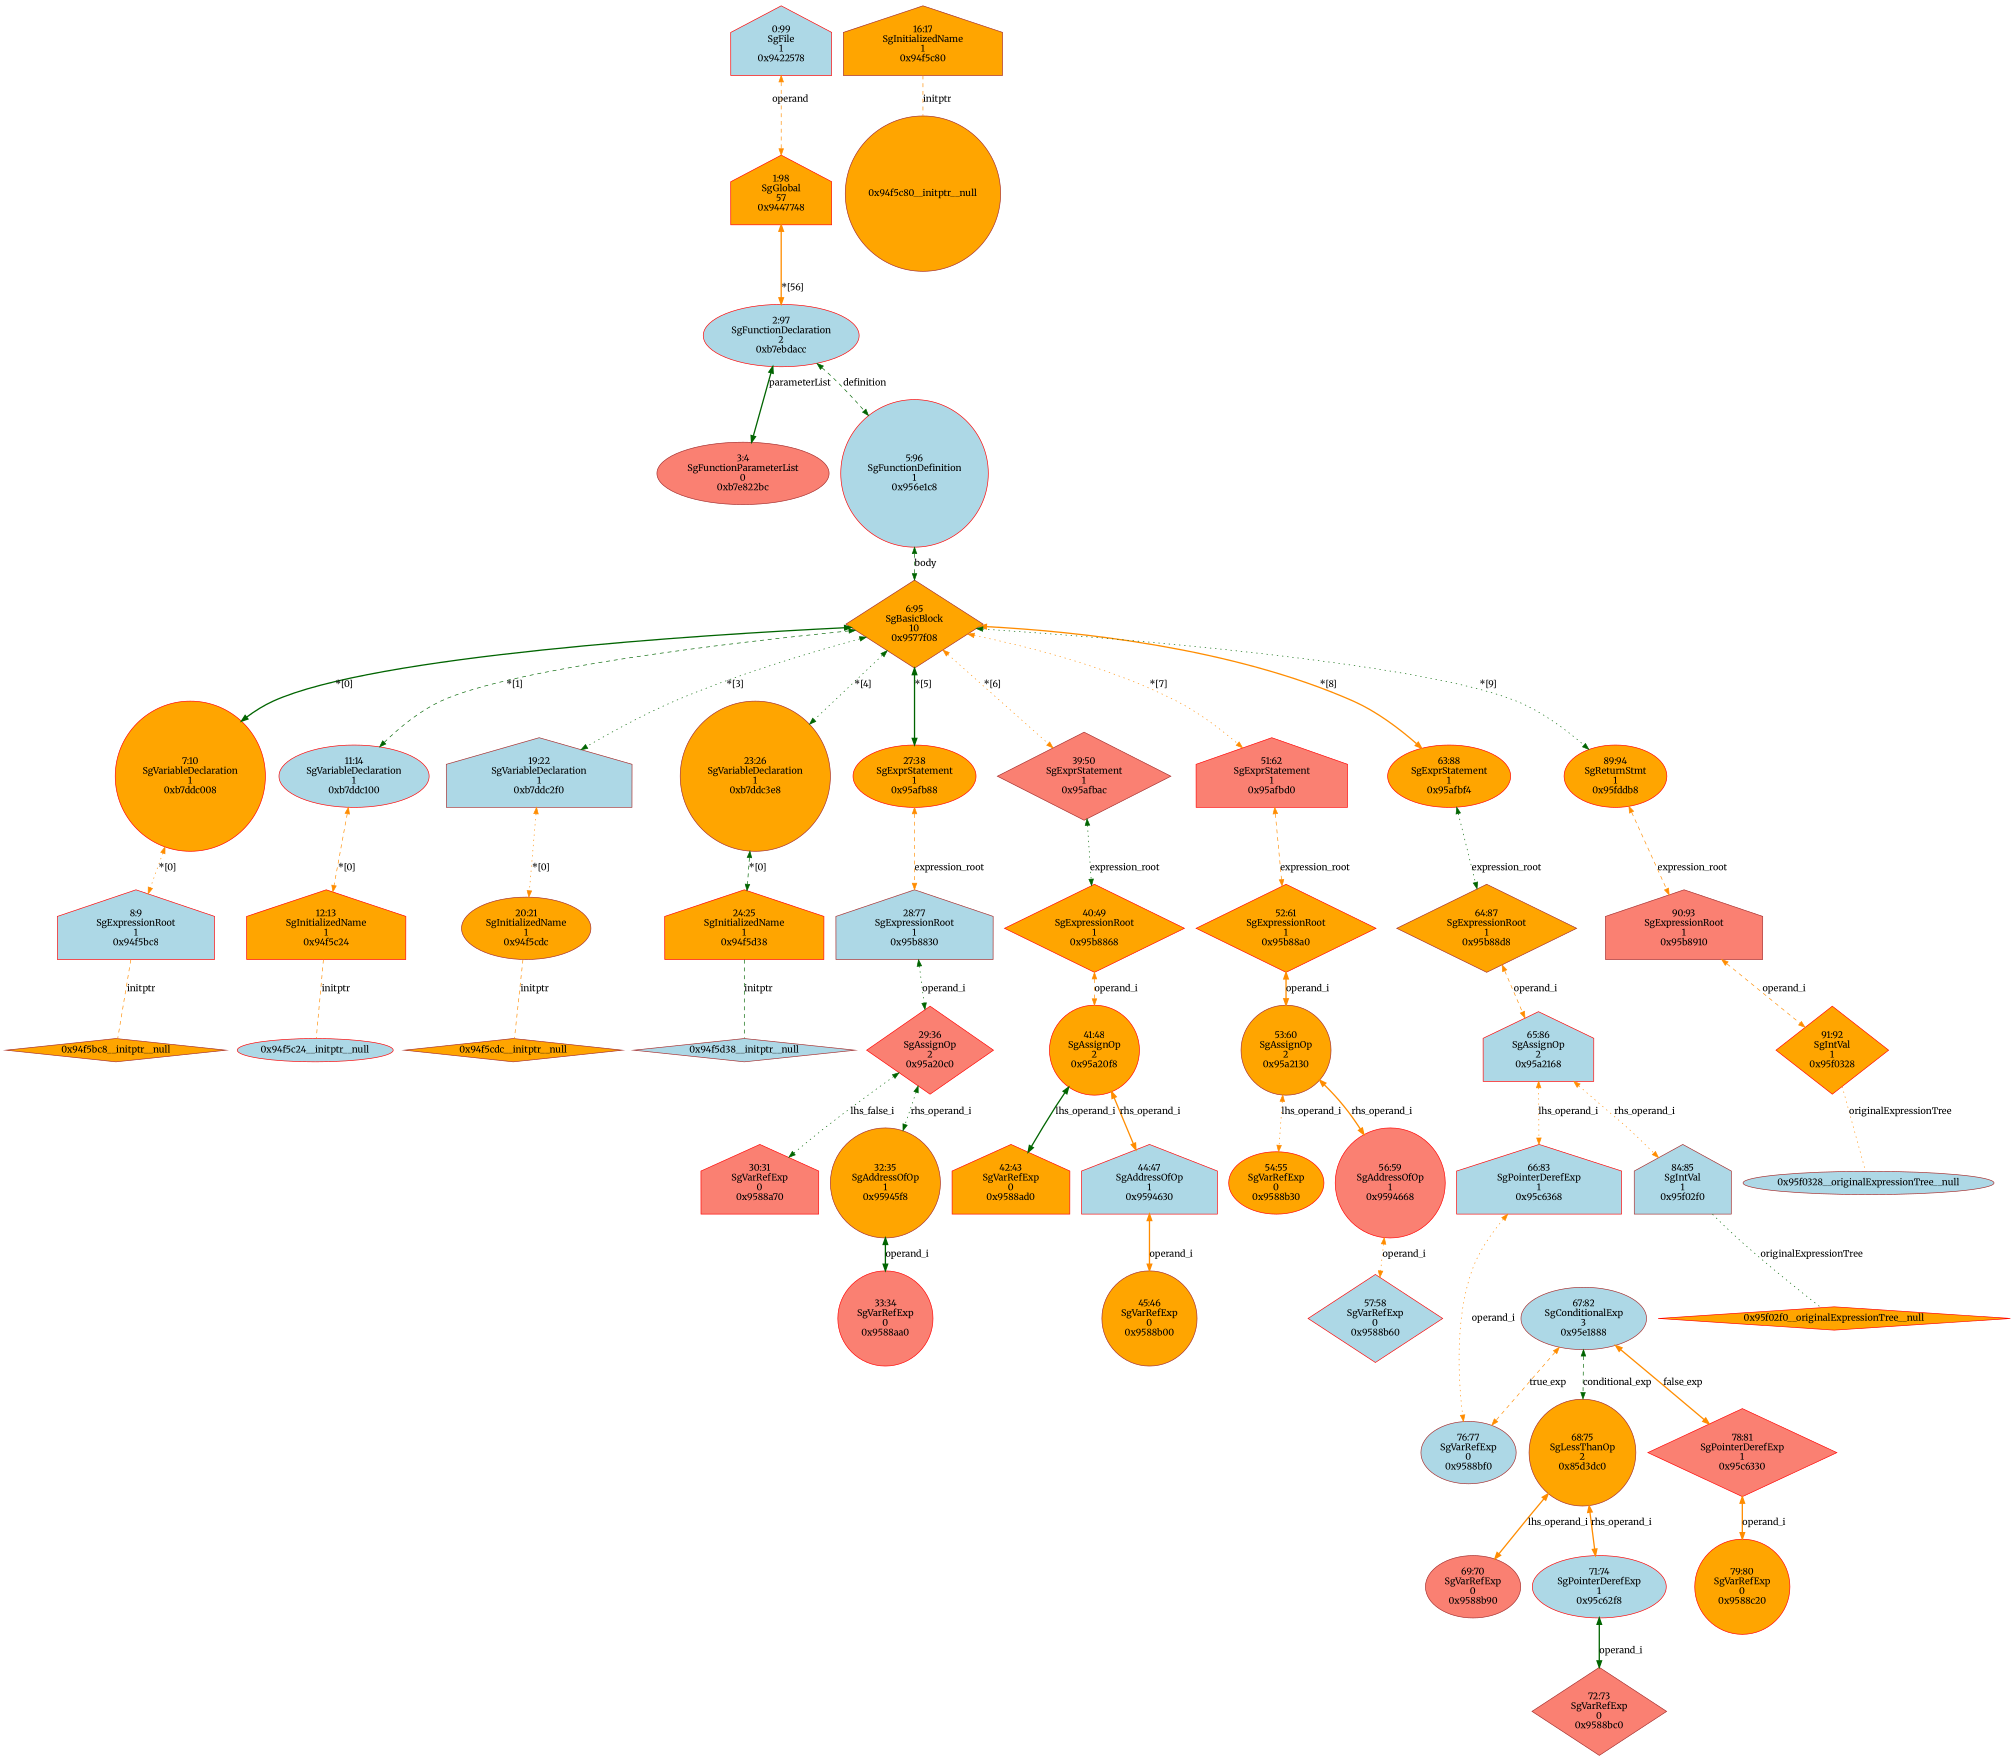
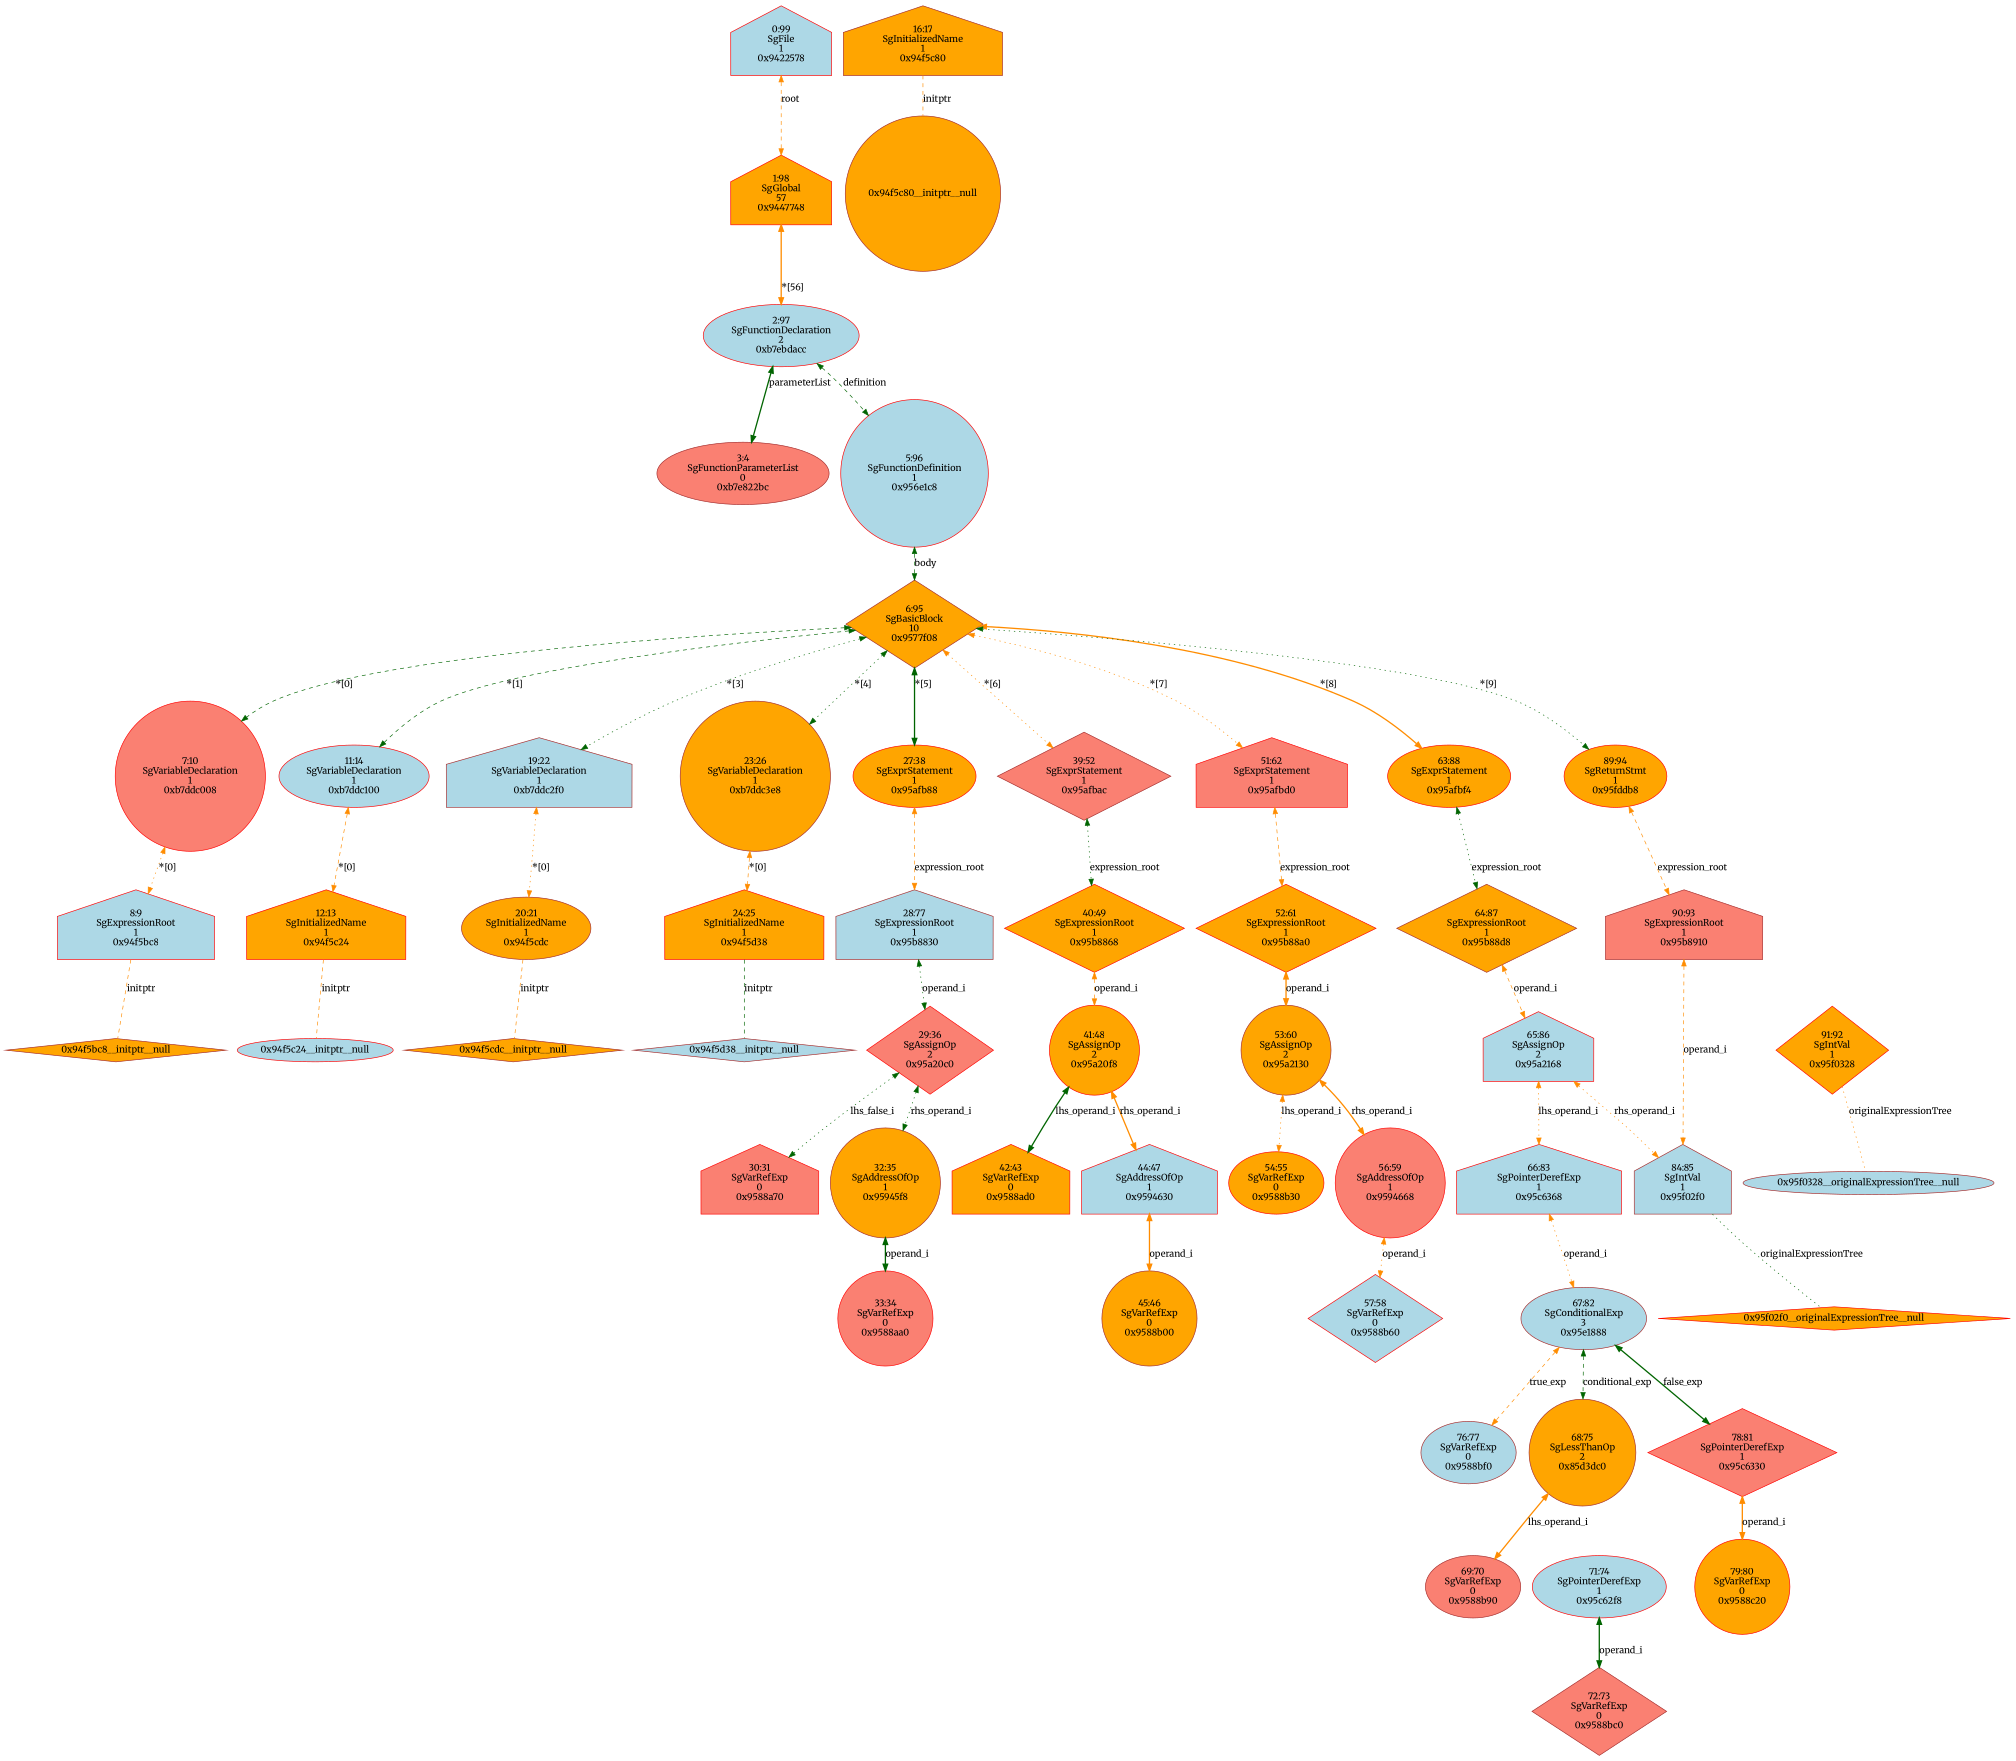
  digraph {
    fontname=Merriweather
    node [color=red fillcolor=orange fontname=Merriweather shape=house style=filled]
    edge [color=darkorange dir=both fontname=Merriweather style=dashed]
    n1 [color=brown fillcolor=salmon label="3:4\nSgFunctionParameterList\n0\n0xb7e822bc\n" shape=ellipse]
    n2 [fillcolor=lightblue label="8:9\nSgExpressionRoot\n1\n0x94f5bc8\n"]
    "0x94f5bc8__initptr__null" [color=brown shape=diamond]
-   n4 [label="7:10\nSgVariableDeclaration\n1\n0xb7ddc008\n" shape=circle]
+   n4 [fillcolor=salmon label="7:10\nSgVariableDeclaration\n1\n0xb7ddc008\n" shape=circle]
    n5 [label="12:13\nSgInitializedName\n1\n0x94f5c24\n"]
    "0x94f5c24__initptr__null" [fillcolor=lightblue shape=ellipse]
    n7 [fillcolor=lightblue label="11:14\nSgVariableDeclaration\n1\n0xb7ddc100\n" shape=ellipse]
    n8 [color=brown label="16:17\nSgInitializedName\n1\n0x94f5c80\n"]
    "0x94f5c80__initptr__null" [color=brown shape=circle]
    n10 [color=brown label="20:21\nSgInitializedName\n1\n0x94f5cdc\n" shape=ellipse]
    "0x94f5cdc__initptr__null" [color=brown shape=diamond]
    n12 [color=brown fillcolor=lightblue label="19:22\nSgVariableDeclaration\n1\n0xb7ddc2f0\n"]
    n13 [label="24:25\nSgInitializedName\n1\n0x94f5d38\n"]
    "0x94f5d38__initptr__null" [color=brown fillcolor=lightblue shape=diamond]
    n15 [color=brown label="23:26\nSgVariableDeclaration\n1\n0xb7ddc3e8\n" shape=circle]
    n16 [fillcolor=salmon label="30:31\nSgVarRefExp\n0\n0x9588a70\n"]
    n17 [fillcolor=salmon label="33:34\nSgVarRefExp\n0\n0x9588aa0\n" shape=circle]
    n18 [color=brown label="32:35\nSgAddressOfOp\n1\n0x95945f8\n" shape=circle]
    n19 [fillcolor=salmon label="29:36\nSgAssignOp\n2\n0x95a20c0\n" shape=diamond]
    n20 [color=brown fillcolor=lightblue label="28:77\nSgExpressionRoot\n1\n0x95b8830\n"]
    n21 [label="27:38\nSgExprStatement\n1\n0x95afb88\n" shape=ellipse]
    n22 [label="42:43\nSgVarRefExp\n0\n0x9588ad0\n"]
    n23 [color=brown label="45:46\nSgVarRefExp\n0\n0x9588b00\n" shape=circle]
    n24 [fillcolor=lightblue label="44:47\nSgAddressOfOp\n1\n0x9594630\n"]
    n25 [label="41:48\nSgAssignOp\n2\n0x95a20f8\n" shape=circle]
    n26 [label="40:49\nSgExpressionRoot\n1\n0x95b8868\n" shape=diamond]
-   n27 [color=brown fillcolor=salmon label="39:50\nSgExprStatement\n1\n0x95afbac\n" shape=diamond]
+   n27 [color=brown fillcolor=salmon label="39:52\nSgExprStatement\n1\n0x95afbac\n" shape=diamond]
    n28 [label="54:55\nSgVarRefExp\n0\n0x9588b30\n" shape=ellipse]
    n29 [fillcolor=lightblue label="57:58\nSgVarRefExp\n0\n0x9588b60\n" shape=diamond]
    n30 [fillcolor=salmon label="56:59\nSgAddressOfOp\n1\n0x9594668\n" shape=circle]
    n31 [color=brown label="53:60\nSgAssignOp\n2\n0x95a2130\n" shape=circle]
    n32 [label="52:61\nSgExpressionRoot\n1\n0x95b88a0\n" shape=diamond]
    n33 [fillcolor=salmon label="51:62\nSgExprStatement\n1\n0x95afbd0\n"]
    n34 [color=brown fillcolor=salmon label="69:70\nSgVarRefExp\n0\n0x9588b90\n" shape=ellipse]
    n35 [color=brown fillcolor=salmon label="72:73\nSgVarRefExp\n0\n0x9588bc0\n" shape=diamond]
    n36 [fillcolor=lightblue label="71:74\nSgPointerDerefExp\n1\n0x95c62f8\n" shape=ellipse]
    n37 [color=brown label="68:75\nSgLessThanOp\n2\n0x85d3dc0\n" shape=circle]
    n38 [color=brown fillcolor=lightblue label="76:77\nSgVarRefExp\n0\n0x9588bf0\n" shape=ellipse]
    n39 [label="79:80\nSgVarRefExp\n0\n0x9588c20\n" shape=circle]
    n40 [fillcolor=salmon label="78:81\nSgPointerDerefExp\n1\n0x95c6330\n" shape=diamond]
    n41 [color=brown fillcolor=lightblue label="67:82\nSgConditionalExp\n3\n0x95e1888\n" shape=ellipse]
    n42 [fillcolor=lightblue label="66:83\nSgPointerDerefExp\n1\n0x95c6368\n"]
    n43 [color=brown fillcolor=lightblue label="84:85\nSgIntVal\n1\n0x95f02f0\n"]
    "0x95f02f0__originalExpressionTree__null" [shape=diamond]
    n45 [fillcolor=lightblue label="65:86\nSgAssignOp\n2\n0x95a2168\n"]
    n46 [color=brown label="64:87\nSgExpressionRoot\n1\n0x95b88d8\n" shape=diamond]
    n47 [label="63:88\nSgExprStatement\n1\n0x95afbf4\n" shape=ellipse]
    n48 [label="91:92\nSgIntVal\n1\n0x95f0328\n" shape=diamond]
    "0x95f0328__originalExpressionTree__null" [color=brown fillcolor=lightblue shape=ellipse]
    n50 [color=brown fillcolor=salmon label="90:93\nSgExpressionRoot\n1\n0x95b8910\n"]
    n51 [label="89:94\nSgReturnStmt\n1\n0x95fddb8\n" shape=ellipse]
    n52 [color=brown label="6:95\nSgBasicBlock\n10\n0x9577f08\n" shape=diamond]
    n53 [fillcolor=lightblue label="5:96\nSgFunctionDefinition\n1\n0x956e1c8\n" shape=circle]
    n54 [fillcolor=lightblue label="2:97\nSgFunctionDeclaration\n2\n0xb7ebdacc\n" shape=ellipse]
    n55 [label="1:98\nSgGlobal\n57\n0x9447748\n"]
    n56 [fillcolor=lightblue label="0:99\nSgFile\n1\n0x9422578\n"]
    n2 -> "0x94f5bc8__initptr__null" [dir=none label=initptr]
    n4 -> n2 [label="*[0]" style=dotted]
    n5 -> "0x94f5c24__initptr__null" [dir=none label=initptr]
    n7 -> n5 [label="*[0]"]
    n8 -> "0x94f5c80__initptr__null" [dir=none label=initptr]
    n10 -> "0x94f5cdc__initptr__null" [dir=none label=initptr]
    n12 -> n10 [label="*[0]" style=dotted]
    n13 -> "0x94f5d38__initptr__null" [color=darkgreen dir=none label=initptr]
-   n15 -> n13 [color=darkgreen label="*[0]"]
+   n15 -> n13 [label="*[0]"]
    n18 -> n17 [color=darkgreen label=operand_i style=bold]
    n19 -> n16 [color=darkgreen label=lhs_false_i style=dotted]
    n19 -> n18 [color=darkgreen label=rhs_operand_i style=dotted]
    n20 -> n19 [color=darkgreen label=operand_i style=dotted]
    n21 -> n20 [label=expression_root]
    n24 -> n23 [label=operand_i style=bold]
    n25 -> n22 [color=darkgreen label=lhs_operand_i style=bold]
    n25 -> n24 [label=rhs_operand_i style=bold]
    n26 -> n25 [label=operand_i]
    n27 -> n26 [color=darkgreen label=expression_root style=dotted]
    n30 -> n29 [label=operand_i style=dotted]
    n31 -> n28 [label=lhs_operand_i style=dotted]
    n31 -> n30 [label=rhs_operand_i style=bold]
    n32 -> n31 [label=operand_i style=bold]
    n33 -> n32 [label=expression_root]
    n36 -> n35 [color=darkgreen label=operand_i style=bold]
    n37 -> n34 [label=lhs_operand_i style=bold]
-   n37 -> n36 [label=rhs_operand_i style=bold]
    n40 -> n39 [label=operand_i style=bold]
    n41 -> n37 [color=darkgreen label=conditional_exp]
    n41 -> n38 [label=true_exp]
-   n41 -> n40 [label=false_exp style=bold]
-   n42 -> n38 [label=operand_i style=dotted]
+   n41 -> n40 [color=darkgreen label=false_exp style=bold]
+   n42 -> n41 [label=operand_i style=dotted]
    n43 -> "0x95f02f0__originalExpressionTree__null" [color=darkgreen dir=none label=originalExpressionTree style=dotted]
    n45 -> n42 [label=lhs_operand_i style=dotted]
    n45 -> n43 [label=rhs_operand_i style=dotted]
    n46 -> n45 [label=operand_i]
    n47 -> n46 [color=darkgreen label=expression_root style=dotted]
    n48 -> "0x95f0328__originalExpressionTree__null" [dir=none label=originalExpressionTree style=dotted]
-   n50 -> n48 [label=operand_i]
+   n50 -> n43 [label=operand_i]
    n51 -> n50 [label=expression_root]
-   n52 -> n4 [color=darkgreen label="*[0]" style=bold]
+   n52 -> n4 [color=darkgreen label="*[0]"]
    n52 -> n7 [color=darkgreen label="*[1]"]
    n52 -> n12 [color=darkgreen label="*[3]" style=dotted]
    n52 -> n15 [color=darkgreen label="*[4]" style=dotted]
    n52 -> n21 [color=darkgreen label="*[5]" style=bold]
    n52 -> n27 [label="*[6]" style=dotted]
    n52 -> n33 [label="*[7]" style=dotted]
    n52 -> n47 [label="*[8]" style=bold]
    n52 -> n51 [color=darkgreen label="*[9]" style=dotted]
    n53 -> n52 [color=darkgreen label=body]
    n54 -> n1 [color=darkgreen label=parameterList style=bold]
    n54 -> n53 [color=darkgreen label=definition]
    n55 -> n54 [label="*[56]" style=bold]
-   n56 -> n55 [label=operand]
+   n56 -> n55 [label=root]
  }
